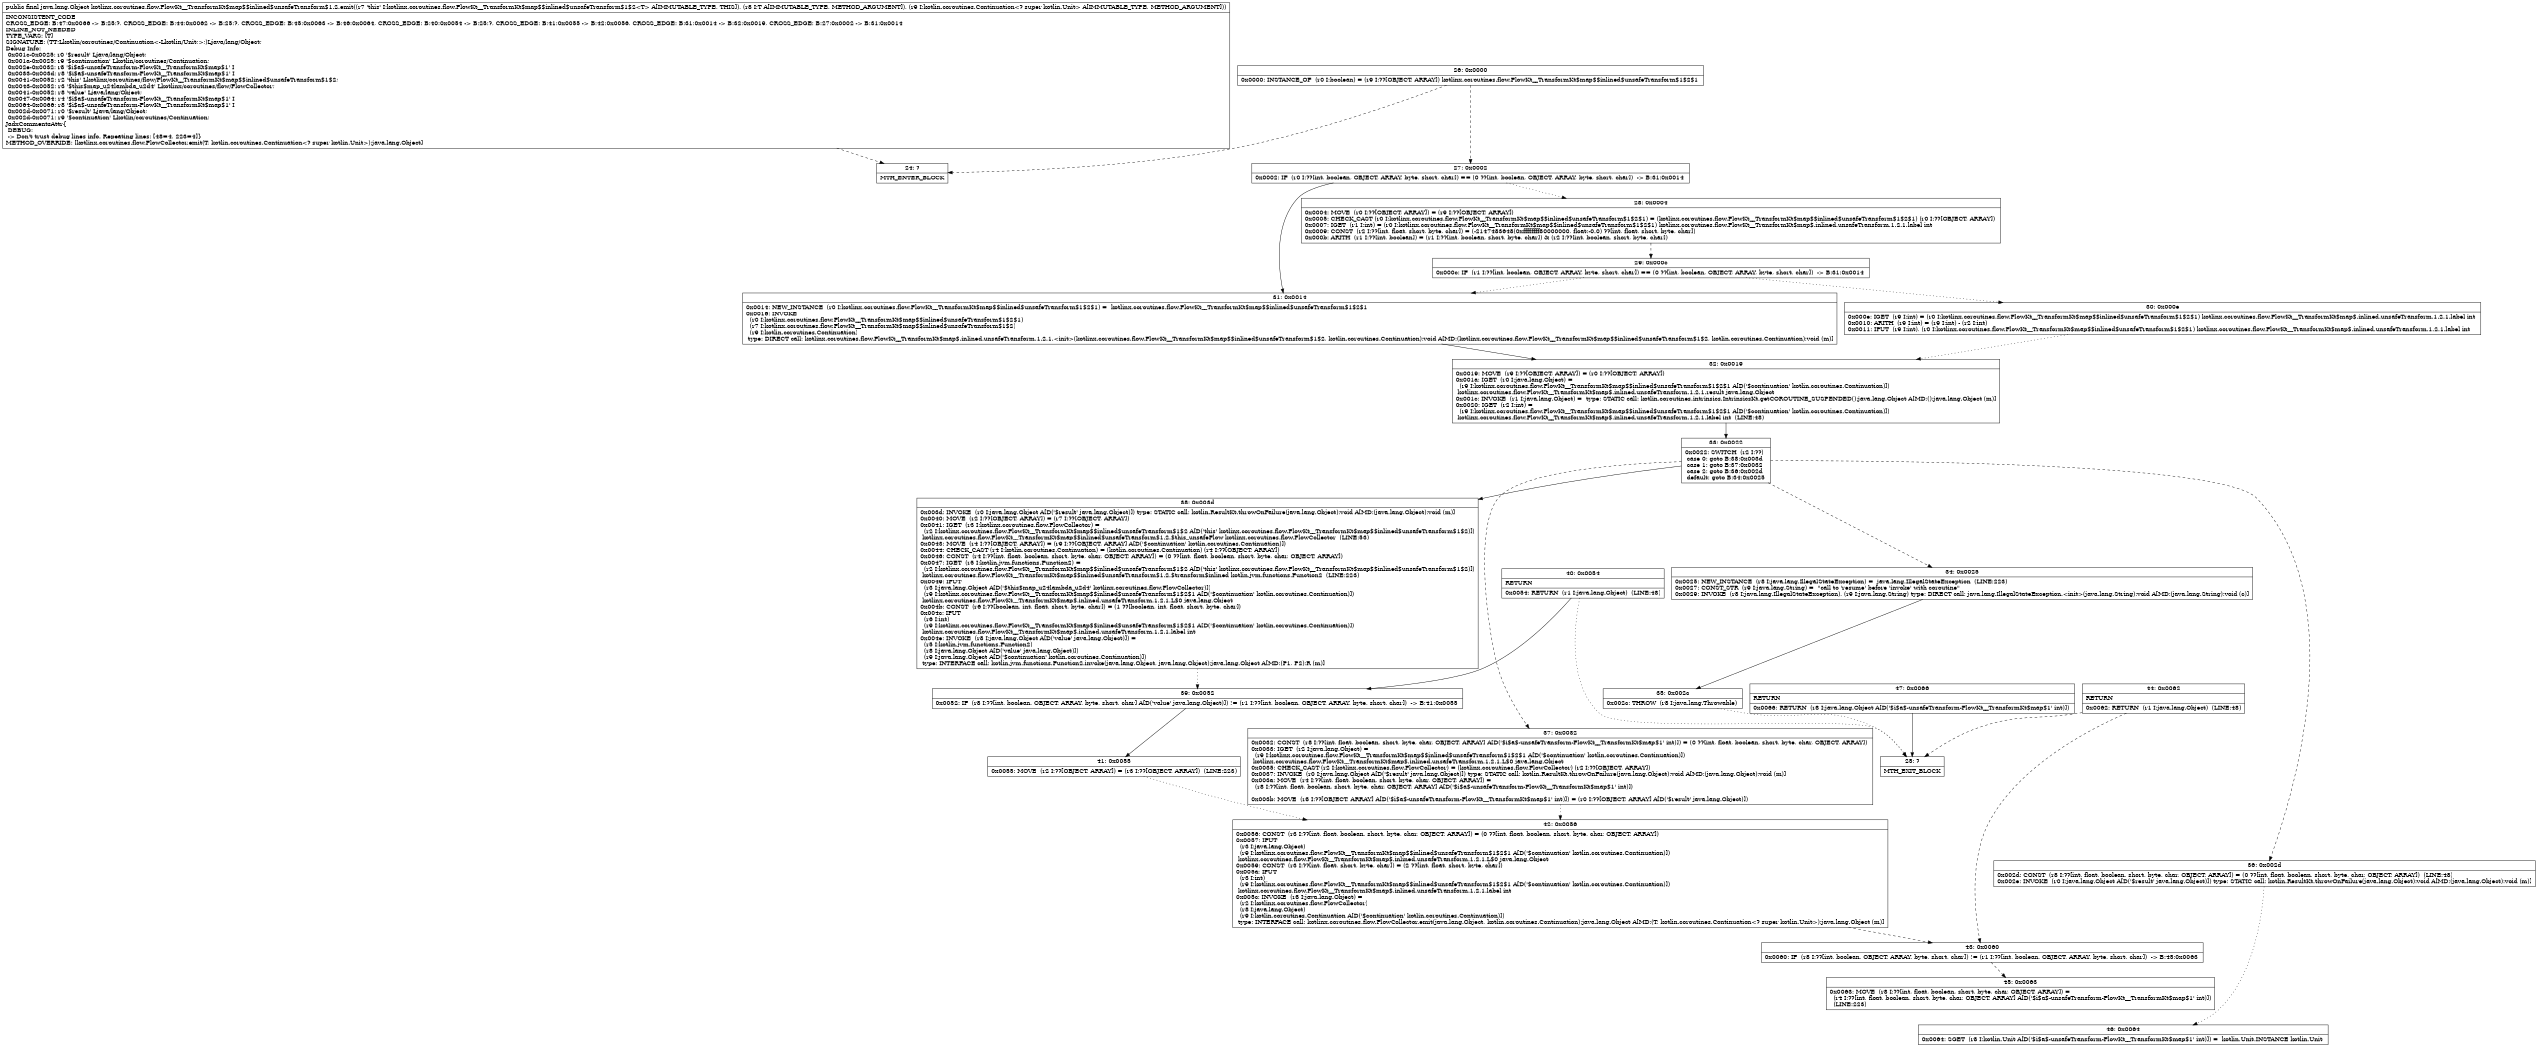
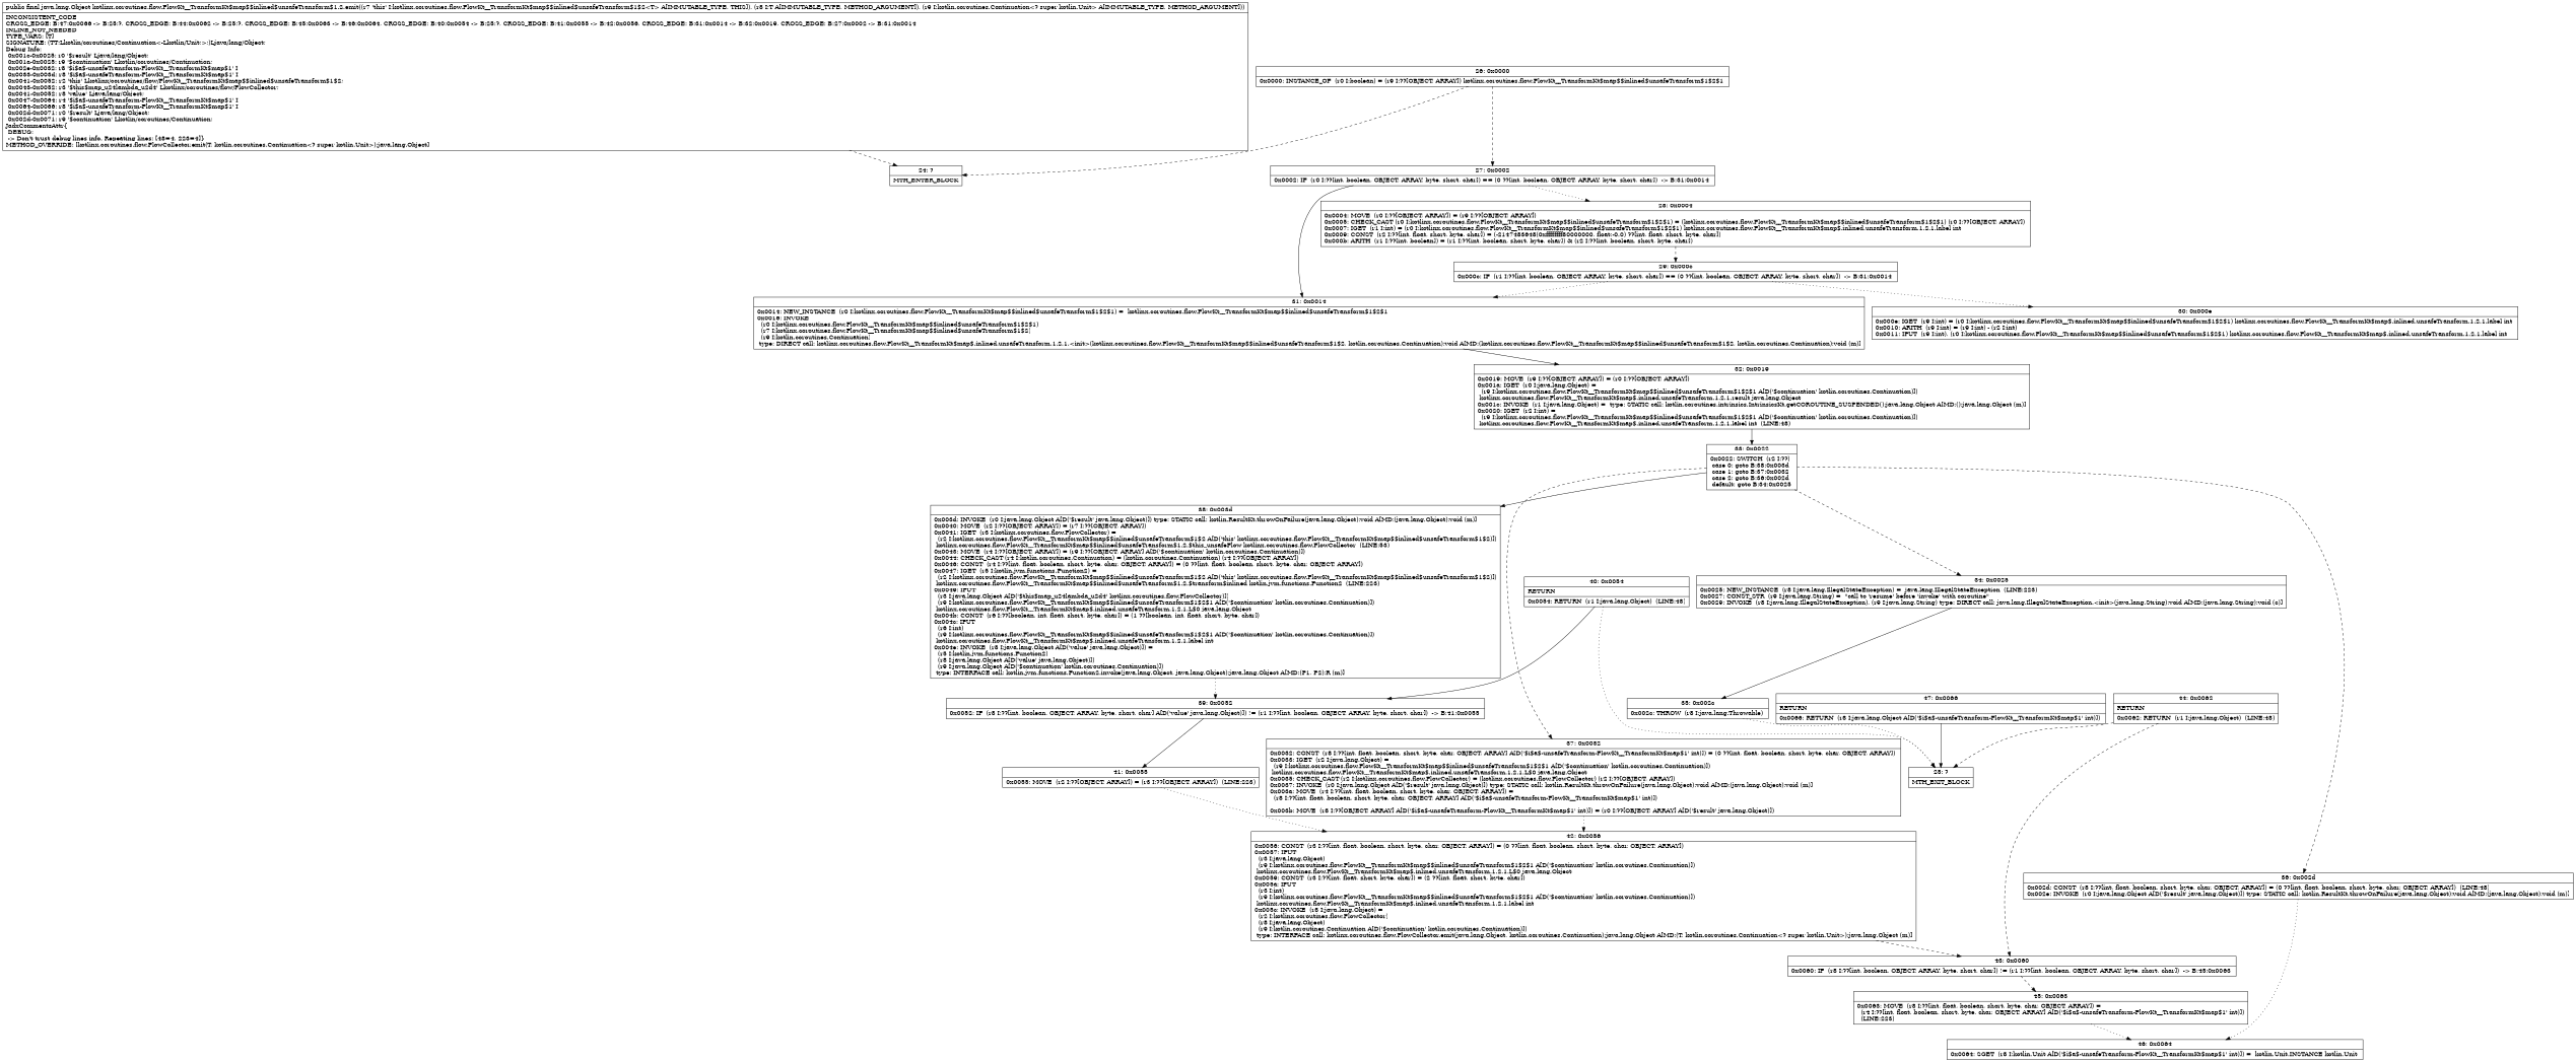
  digraph {
    node [shape=record]
    edge [style=dashed]
    n1 [label="{24\:\ ?|MTH_ENTER_BLOCK\l}"]
    n2 [label="{26\:\ 0x0000|0x0000: INSTANCE_OF  (r0 I:boolean) = (r9 I:??[OBJECT, ARRAY]) kotlinx.coroutines.flow.FlowKt__TransformKt$map$$inlined$unsafeTransform$1$2$1 \l}"]
    n3 [label="{27\:\ 0x0002|0x0002: IF  (r0 I:??[int, boolean, OBJECT, ARRAY, byte, short, char]) == (0 ??[int, boolean, OBJECT, ARRAY, byte, short, char])  \-\> B:31:0x0014 \l}"]
    n4 [label="{28\:\ 0x0004|0x0004: MOVE  (r0 I:??[OBJECT, ARRAY]) = (r9 I:??[OBJECT, ARRAY]) \l0x0005: CHECK_CAST (r0 I:kotlinx.coroutines.flow.FlowKt__TransformKt$map$$inlined$unsafeTransform$1$2$1) = (kotlinx.coroutines.flow.FlowKt__TransformKt$map$$inlined$unsafeTransform$1$2$1) (r0 I:??[OBJECT, ARRAY]) \l0x0007: IGET  (r1 I:int) = (r0 I:kotlinx.coroutines.flow.FlowKt__TransformKt$map$$inlined$unsafeTransform$1$2$1) kotlinx.coroutines.flow.FlowKt__TransformKt$map$.inlined.unsafeTransform.1.2.1.label int \l0x0009: CONST  (r2 I:??[int, float, short, byte, char]) = (\-2147483648(0xffffffff80000000, float:\-0.0) ??[int, float, short, byte, char]) \l0x000b: ARITH  (r1 I:??[int, boolean]) = (r1 I:??[int, boolean, short, byte, char]) & (r2 I:??[int, boolean, short, byte, char]) \l}"]
    n5 [label="{31\:\ 0x0014|0x0014: NEW_INSTANCE  (r0 I:kotlinx.coroutines.flow.FlowKt__TransformKt$map$$inlined$unsafeTransform$1$2$1) =  kotlinx.coroutines.flow.FlowKt__TransformKt$map$$inlined$unsafeTransform$1$2$1 \l0x0016: INVOKE  \l  (r0 I:kotlinx.coroutines.flow.FlowKt__TransformKt$map$$inlined$unsafeTransform$1$2$1)\l  (r7 I:kotlinx.coroutines.flow.FlowKt__TransformKt$map$$inlined$unsafeTransform$1$2)\l  (r9 I:kotlin.coroutines.Continuation)\l type: DIRECT call: kotlinx.coroutines.flow.FlowKt__TransformKt$map$.inlined.unsafeTransform.1.2.1.\<init\>(kotlinx.coroutines.flow.FlowKt__TransformKt$map$$inlined$unsafeTransform$1$2, kotlin.coroutines.Continuation):void A[MD:(kotlinx.coroutines.flow.FlowKt__TransformKt$map$$inlined$unsafeTransform$1$2, kotlin.coroutines.Continuation):void (m)]\l}"]
    n6 [label="{29\:\ 0x000c|0x000c: IF  (r1 I:??[int, boolean, OBJECT, ARRAY, byte, short, char]) == (0 ??[int, boolean, OBJECT, ARRAY, byte, short, char])  \-\> B:31:0x0014 \l}"]
    n7 [label="{32\:\ 0x0019|0x0019: MOVE  (r9 I:??[OBJECT, ARRAY]) = (r0 I:??[OBJECT, ARRAY]) \l0x001a: IGET  (r0 I:java.lang.Object) = \l  (r9 I:kotlinx.coroutines.flow.FlowKt__TransformKt$map$$inlined$unsafeTransform$1$2$1 A[D('$continuation' kotlin.coroutines.Continuation)])\l kotlinx.coroutines.flow.FlowKt__TransformKt$map$.inlined.unsafeTransform.1.2.1.result java.lang.Object \l0x001c: INVOKE  (r1 I:java.lang.Object) =  type: STATIC call: kotlin.coroutines.intrinsics.IntrinsicsKt.getCOROUTINE_SUSPENDED():java.lang.Object A[MD:():java.lang.Object (m)]\l0x0020: IGET  (r2 I:int) = \l  (r9 I:kotlinx.coroutines.flow.FlowKt__TransformKt$map$$inlined$unsafeTransform$1$2$1 A[D('$continuation' kotlin.coroutines.Continuation)])\l kotlinx.coroutines.flow.FlowKt__TransformKt$map$.inlined.unsafeTransform.1.2.1.label int  (LINE:48)\l}"]
    n8 [label="{30\:\ 0x000e|0x000e: IGET  (r9 I:int) = (r0 I:kotlinx.coroutines.flow.FlowKt__TransformKt$map$$inlined$unsafeTransform$1$2$1) kotlinx.coroutines.flow.FlowKt__TransformKt$map$.inlined.unsafeTransform.1.2.1.label int \l0x0010: ARITH  (r9 I:int) = (r9 I:int) \- (r2 I:int) \l0x0011: IPUT  (r9 I:int), (r0 I:kotlinx.coroutines.flow.FlowKt__TransformKt$map$$inlined$unsafeTransform$1$2$1) kotlinx.coroutines.flow.FlowKt__TransformKt$map$.inlined.unsafeTransform.1.2.1.label int \l}"]
    n9 [label="{33\:\ 0x0022|0x0022: SWITCH  (r2 I:??)\l case 0: goto B:38:0x003d\l case 1: goto B:37:0x0032\l case 2: goto B:36:0x002d\l default: goto B:34:0x0025 \l}"]
    n10 [label="{34\:\ 0x0025|0x0025: NEW_INSTANCE  (r8 I:java.lang.IllegalStateException) =  java.lang.IllegalStateException  (LINE:223)\l0x0027: CONST_STR  (r9 I:java.lang.String) =  \"call to 'resume' before 'invoke' with coroutine\" \l0x0029: INVOKE  (r8 I:java.lang.IllegalStateException), (r9 I:java.lang.String) type: DIRECT call: java.lang.IllegalStateException.\<init\>(java.lang.String):void A[MD:(java.lang.String):void (c)]\l}"]
    n11 [label="{36\:\ 0x002d|0x002d: CONST  (r8 I:??[int, float, boolean, short, byte, char, OBJECT, ARRAY]) = (0 ??[int, float, boolean, short, byte, char, OBJECT, ARRAY])  (LINE:48)\l0x002e: INVOKE  (r0 I:java.lang.Object A[D('$result' java.lang.Object)]) type: STATIC call: kotlin.ResultKt.throwOnFailure(java.lang.Object):void A[MD:(java.lang.Object):void (m)]\l}"]
    n12 [label="{37\:\ 0x0032|0x0032: CONST  (r8 I:??[int, float, boolean, short, byte, char, OBJECT, ARRAY] A[D('$i$a$\-unsafeTransform\-FlowKt__TransformKt$map$1' int)]) = (0 ??[int, float, boolean, short, byte, char, OBJECT, ARRAY]) \l0x0033: IGET  (r2 I:java.lang.Object) = \l  (r9 I:kotlinx.coroutines.flow.FlowKt__TransformKt$map$$inlined$unsafeTransform$1$2$1 A[D('$continuation' kotlin.coroutines.Continuation)])\l kotlinx.coroutines.flow.FlowKt__TransformKt$map$.inlined.unsafeTransform.1.2.1.L$0 java.lang.Object \l0x0035: CHECK_CAST (r2 I:kotlinx.coroutines.flow.FlowCollector) = (kotlinx.coroutines.flow.FlowCollector) (r2 I:??[OBJECT, ARRAY]) \l0x0037: INVOKE  (r0 I:java.lang.Object A[D('$result' java.lang.Object)]) type: STATIC call: kotlin.ResultKt.throwOnFailure(java.lang.Object):void A[MD:(java.lang.Object):void (m)]\l0x003a: MOVE  (r4 I:??[int, float, boolean, short, byte, char, OBJECT, ARRAY]) = \l  (r8 I:??[int, float, boolean, short, byte, char, OBJECT, ARRAY] A[D('$i$a$\-unsafeTransform\-FlowKt__TransformKt$map$1' int)])\l \l0x003b: MOVE  (r8 I:??[OBJECT, ARRAY] A[D('$i$a$\-unsafeTransform\-FlowKt__TransformKt$map$1' int)]) = (r0 I:??[OBJECT, ARRAY] A[D('$result' java.lang.Object)]) \l}"]
    n13 [label="{38\:\ 0x003d|0x003d: INVOKE  (r0 I:java.lang.Object A[D('$result' java.lang.Object)]) type: STATIC call: kotlin.ResultKt.throwOnFailure(java.lang.Object):void A[MD:(java.lang.Object):void (m)]\l0x0040: MOVE  (r2 I:??[OBJECT, ARRAY]) = (r7 I:??[OBJECT, ARRAY]) \l0x0041: IGET  (r3 I:kotlinx.coroutines.flow.FlowCollector) = \l  (r2 I:kotlinx.coroutines.flow.FlowKt__TransformKt$map$$inlined$unsafeTransform$1$2 A[D('this' kotlinx.coroutines.flow.FlowKt__TransformKt$map$$inlined$unsafeTransform$1$2)])\l kotlinx.coroutines.flow.FlowKt__TransformKt$map$$inlined$unsafeTransform$1.2.$this_unsafeFlow kotlinx.coroutines.flow.FlowCollector  (LINE:53)\l0x0043: MOVE  (r4 I:??[OBJECT, ARRAY]) = (r9 I:??[OBJECT, ARRAY] A[D('$continuation' kotlin.coroutines.Continuation)]) \l0x0044: CHECK_CAST (r4 I:kotlin.coroutines.Continuation) = (kotlin.coroutines.Continuation) (r4 I:??[OBJECT, ARRAY]) \l0x0046: CONST  (r4 I:??[int, float, boolean, short, byte, char, OBJECT, ARRAY]) = (0 ??[int, float, boolean, short, byte, char, OBJECT, ARRAY]) \l0x0047: IGET  (r5 I:kotlin.jvm.functions.Function2) = \l  (r2 I:kotlinx.coroutines.flow.FlowKt__TransformKt$map$$inlined$unsafeTransform$1$2 A[D('this' kotlinx.coroutines.flow.FlowKt__TransformKt$map$$inlined$unsafeTransform$1$2)])\l kotlinx.coroutines.flow.FlowKt__TransformKt$map$$inlined$unsafeTransform$1.2.$transform$inlined kotlin.jvm.functions.Function2  (LINE:223)\l0x0049: IPUT  \l  (r3 I:java.lang.Object A[D('$this$map_u24lambda_u2d4' kotlinx.coroutines.flow.FlowCollector)])\l  (r9 I:kotlinx.coroutines.flow.FlowKt__TransformKt$map$$inlined$unsafeTransform$1$2$1 A[D('$continuation' kotlin.coroutines.Continuation)])\l kotlinx.coroutines.flow.FlowKt__TransformKt$map$.inlined.unsafeTransform.1.2.1.L$0 java.lang.Object \l0x004b: CONST  (r6 I:??[boolean, int, float, short, byte, char]) = (1 ??[boolean, int, float, short, byte, char]) \l0x004c: IPUT  \l  (r6 I:int)\l  (r9 I:kotlinx.coroutines.flow.FlowKt__TransformKt$map$$inlined$unsafeTransform$1$2$1 A[D('$continuation' kotlin.coroutines.Continuation)])\l kotlinx.coroutines.flow.FlowKt__TransformKt$map$.inlined.unsafeTransform.1.2.1.label int \l0x004e: INVOKE  (r8 I:java.lang.Object A[D('value' java.lang.Object)]) = \l  (r5 I:kotlin.jvm.functions.Function2)\l  (r8 I:java.lang.Object A[D('value' java.lang.Object)])\l  (r9 I:java.lang.Object A[D('$continuation' kotlin.coroutines.Continuation)])\l type: INTERFACE call: kotlin.jvm.functions.Function2.invoke(java.lang.Object, java.lang.Object):java.lang.Object A[MD:(P1, P2):R (m)]\l}"]
    n14 [label="{35\:\ 0x002c|0x002c: THROW  (r8 I:java.lang.Throwable) \l}"]
    n15 [label="{46\:\ 0x0064|0x0064: SGET  (r8 I:kotlin.Unit A[D('$i$a$\-unsafeTransform\-FlowKt__TransformKt$map$1' int)]) =  kotlin.Unit.INSTANCE kotlin.Unit \l}"]
    n16 [label="{42\:\ 0x0056|0x0056: CONST  (r3 I:??[int, float, boolean, short, byte, char, OBJECT, ARRAY]) = (0 ??[int, float, boolean, short, byte, char, OBJECT, ARRAY]) \l0x0057: IPUT  \l  (r3 I:java.lang.Object)\l  (r9 I:kotlinx.coroutines.flow.FlowKt__TransformKt$map$$inlined$unsafeTransform$1$2$1 A[D('$continuation' kotlin.coroutines.Continuation)])\l kotlinx.coroutines.flow.FlowKt__TransformKt$map$.inlined.unsafeTransform.1.2.1.L$0 java.lang.Object \l0x0059: CONST  (r3 I:??[int, float, short, byte, char]) = (2 ??[int, float, short, byte, char]) \l0x005a: IPUT  \l  (r3 I:int)\l  (r9 I:kotlinx.coroutines.flow.FlowKt__TransformKt$map$$inlined$unsafeTransform$1$2$1 A[D('$continuation' kotlin.coroutines.Continuation)])\l kotlinx.coroutines.flow.FlowKt__TransformKt$map$.inlined.unsafeTransform.1.2.1.label int \l0x005c: INVOKE  (r8 I:java.lang.Object) = \l  (r2 I:kotlinx.coroutines.flow.FlowCollector)\l  (r8 I:java.lang.Object)\l  (r9 I:kotlin.coroutines.Continuation A[D('$continuation' kotlin.coroutines.Continuation)])\l type: INTERFACE call: kotlinx.coroutines.flow.FlowCollector.emit(java.lang.Object, kotlin.coroutines.Continuation):java.lang.Object A[MD:(T, kotlin.coroutines.Continuation\<? super kotlin.Unit\>):java.lang.Object (m)]\l}"]
    n17 [label="{39\:\ 0x0052|0x0052: IF  (r8 I:??[int, boolean, OBJECT, ARRAY, byte, short, char] A[D('value' java.lang.Object)]) != (r1 I:??[int, boolean, OBJECT, ARRAY, byte, short, char])  \-\> B:41:0x0055 \l}"]
    n18 [label="{25\:\ ?|MTH_EXIT_BLOCK\l}"]
    n19 [label="{47\:\ 0x0066|RETURN\l|0x0066: RETURN  (r8 I:java.lang.Object A[D('$i$a$\-unsafeTransform\-FlowKt__TransformKt$map$1' int)]) \l}"]
    n20 [label="{43\:\ 0x0060|0x0060: IF  (r8 I:??[int, boolean, OBJECT, ARRAY, byte, short, char]) != (r1 I:??[int, boolean, OBJECT, ARRAY, byte, short, char])  \-\> B:45:0x0063 \l}"]
    n21 [label="{45\:\ 0x0063|0x0063: MOVE  (r8 I:??[int, float, boolean, short, byte, char, OBJECT, ARRAY]) = \l  (r4 I:??[int, float, boolean, short, byte, char, OBJECT, ARRAY] A[D('$i$a$\-unsafeTransform\-FlowKt__TransformKt$map$1' int)])\l  (LINE:223)\l}"]
    n22 [label="{44\:\ 0x0062|RETURN\l|0x0062: RETURN  (r1 I:java.lang.Object)  (LINE:48)\l}"]
    n23 [label="{41\:\ 0x0055|0x0055: MOVE  (r2 I:??[OBJECT, ARRAY]) = (r3 I:??[OBJECT, ARRAY])  (LINE:223)\l}"]
    n24 [label="{40\:\ 0x0054|RETURN\l|0x0054: RETURN  (r1 I:java.lang.Object)  (LINE:48)\l}"]
    n25 [label="{public final java.lang.Object kotlinx.coroutines.flow.FlowKt__TransformKt$map$$inlined$unsafeTransform$1.2.emit((r7 'this' I:kotlinx.coroutines.flow.FlowKt__TransformKt$map$$inlined$unsafeTransform$1$2\<T\> A[IMMUTABLE_TYPE, THIS]), (r8 I:T A[IMMUTABLE_TYPE, METHOD_ARGUMENT]), (r9 I:kotlin.coroutines.Continuation\<? super kotlin.Unit\> A[IMMUTABLE_TYPE, METHOD_ARGUMENT]))  | INCONSISTENT_CODE\lCROSS_EDGE: B:47:0x0066 \-\> B:25:?, CROSS_EDGE: B:44:0x0062 \-\> B:25:?, CROSS_EDGE: B:45:0x0063 \-\> B:46:0x0064, CROSS_EDGE: B:40:0x0054 \-\> B:25:?, CROSS_EDGE: B:41:0x0055 \-\> B:42:0x0056, CROSS_EDGE: B:31:0x0014 \-\> B:32:0x0019, CROSS_EDGE: B:27:0x0002 \-\> B:31:0x0014\lINLINE_NOT_NEEDED\lTYPE_VARS: [T]\lSIGNATURE: (TT;Lkotlin\/coroutines\/Continuation\<\-Lkotlin\/Unit;\>;)Ljava\/lang\/Object;\lDebug Info:\l  0x001c\-0x0025: r0 '$result' Ljava\/lang\/Object;\l  0x001a\-0x0025: r9 '$continuation' Lkotlin\/coroutines\/Continuation;\l  0x002e\-0x0032: r8 '$i$a$\-unsafeTransform\-FlowKt__TransformKt$map$1' I\l  0x0033\-0x003d: r8 '$i$a$\-unsafeTransform\-FlowKt__TransformKt$map$1' I\l  0x0041\-0x0052: r2 'this' Lkotlinx\/coroutines\/flow\/FlowKt__TransformKt$map$$inlined$unsafeTransform$1$2;\l  0x0043\-0x0052: r3 '$this$map_u24lambda_u2d4' Lkotlinx\/coroutines\/flow\/FlowCollector;\l  0x0041\-0x0052: r8 'value' Ljava\/lang\/Object;\l  0x0047\-0x0064: r4 '$i$a$\-unsafeTransform\-FlowKt__TransformKt$map$1' I\l  0x0064\-0x0066: r8 '$i$a$\-unsafeTransform\-FlowKt__TransformKt$map$1' I\l  0x002d\-0x0071: r0 '$result' Ljava\/lang\/Object;\l  0x002d\-0x0071: r9 '$continuation' Lkotlin\/coroutines\/Continuation;\lJadxCommentsAttr\{\l DEBUG: \l \-\> Don't trust debug lines info. Repeating lines: [48=4, 223=4]\}\lMETHOD_OVERRIDE: [kotlinx.coroutines.flow.FlowCollector.emit(T, kotlin.coroutines.Continuation\<? super kotlin.Unit\>):java.lang.Object]\l}"]
    n2 -> n1
    n2 -> n3
    n3 -> n4 [style=dotted]
    n3 -> n5 [style=solid]
    n4 -> n6
    n5 -> n7 [style=solid]
    n6 -> n5 [style=dotted]
    n6 -> n8 [style=dotted]
    n7 -> n9 [style=solid]
-   n8 -> n7 [style=dotted]
    n9 -> n10
    n9 -> n11
    n9 -> n12
    n9 -> n13 [style=solid]
    n10 -> n14 [style=solid]
    n11 -> n15 [style=dotted]
    n12 -> n16 [style=dotted]
    n13 -> n17 [style=dotted]
    n14 -> n18 [style=dotted]
    n16 -> n20
    n17 -> n23 [style=solid]
    n19 -> n18 [style=solid]
    n20 -> n21
+   n21 -> n15 [style=dotted]
    n22 -> n18
    n22 -> n20
    n23 -> n16 [style=dotted]
    n24 -> n17 [style=solid]
    n24 -> n18 [style=dotted]
    n25 -> n1
  }
